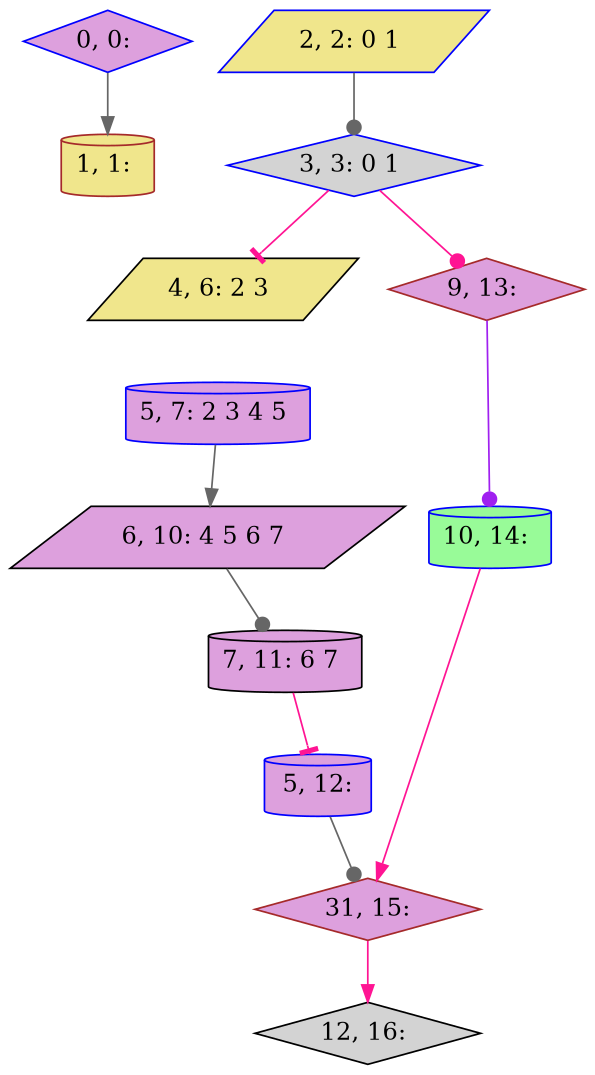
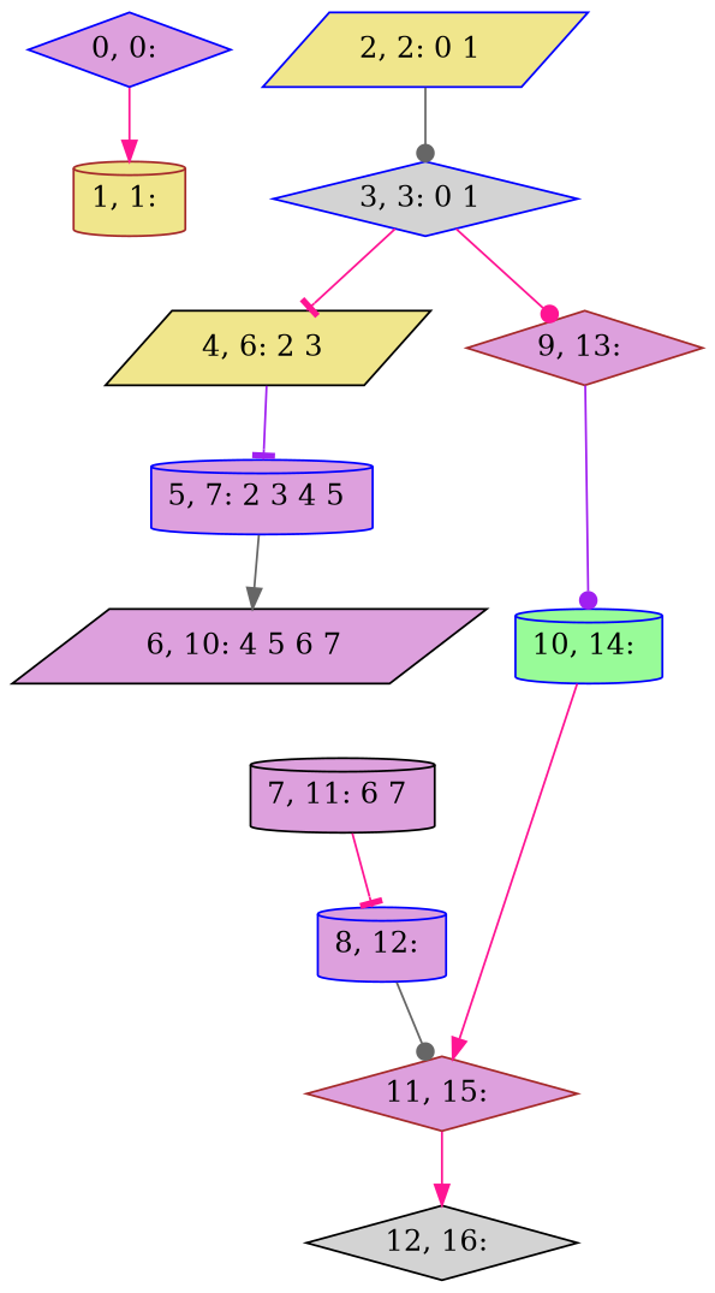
  digraph {
    node [color=blue fillcolor=plum shape=diamond style=filled]
    edge [arrowhead=dot color=deeppink]
    n1 [label="0, 0: "]
    n2 [color=brown fillcolor=khaki label="1, 1: " shape=cylinder]
    n3 [fillcolor=khaki label="2, 2: 0 1 " shape=parallelogram]
    n4 [fillcolor=lightgrey label="3, 3: 0 1 "]
    n5 [color=black fillcolor=khaki label="4, 6: 2 3 " shape=parallelogram]
    n6 [color=brown label="9, 13: "]
    n7 [label="5, 7: 2 3 4 5 " shape=cylinder]
    n8 [fillcolor=palegreen label="10, 14: " shape=cylinder]
    n9 [color=black label="6, 10: 4 5 6 7 " shape=parallelogram]
    n10 [color=black label="7, 11: 6 7 " shape=cylinder]
-   n11 [label="5, 12:" shape=cylinder]
-   n12 [color=brown label="31, 15:"]
+   n11 [label="8, 12: " shape=cylinder]
+   n12 [color=brown label="11, 15: "]
    n13 [color=black fillcolor=lightgrey label="12, 16: "]
-   n1 -> n2 [arrowhead=normal color=gray40]
+   n1 -> n2 [arrowhead=normal]
    n3 -> n4 [color=gray40]
    n4 -> n5 [arrowhead=tee]
    n4 -> n6
+   n5 -> n7 [arrowhead=tee color=purple]
    n6 -> n8 [color=purple]
    n7 -> n9 [arrowhead=normal color=gray40]
    n8 -> n12 [arrowhead=normal]
-   n9 -> n10 [color=gray40]
    n10 -> n11 [arrowhead=tee]
    n11 -> n12 [color=gray40]
    n12 -> n13 [arrowhead=normal]
  }
